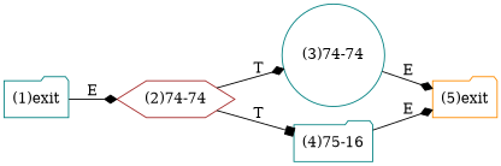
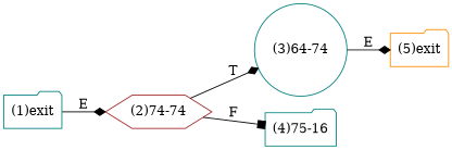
  digraph {
    rankdir=LR
    node [color=teal shape=folder]
    edge [arrowhead=diamond]
    n1 [label="(1)exit"]
    n2 [color=brown label="(2)74-74" shape=hexagon]
-   n3 [label="(3)74-74" shape=circle]
+   n3 [label="(3)64-74" shape=circle]
    n4 [label="(4)75-16"]
    n5 [color=darkorange label="(5)exit"]
    n1 -> n2 [label=E]
    n2 -> n3 [label=T]
-   n2 -> n4 [arrowhead=box label=T]
+   n2 -> n4 [arrowhead=box label=F]
    n3 -> n5 [label=E]
-   n4 -> n5 [label=E]
  }
